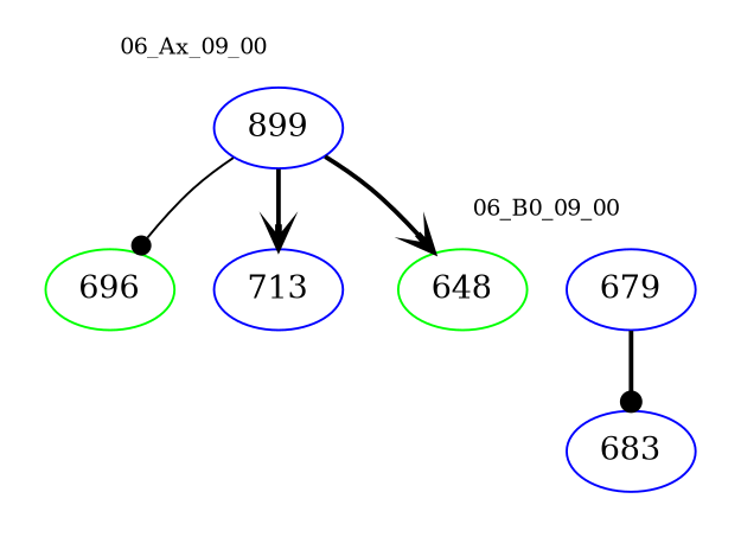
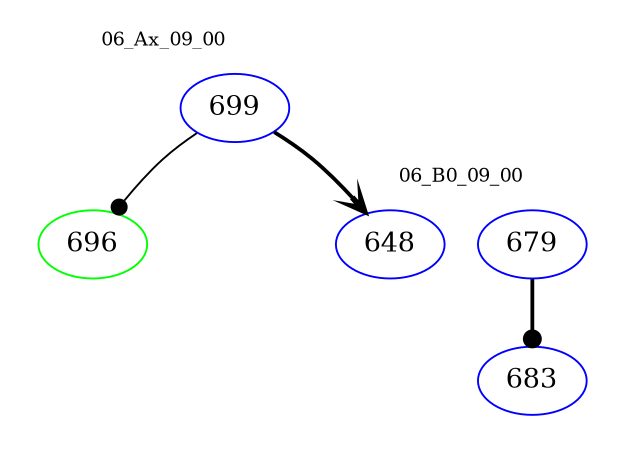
  digraph {
    node [color=blue]
    edge [arrowhead=dot color=black style=bold]
-   n1 [label=899]
+   n1 [label=699]
    n2 [color=green label=696]
-   n3 [label=713]
    n4 [label=679]
-   n5 [color=green label=648]
+   n5 [label=648]
    n6 [label=683]
    subgraph cluster_1 {
      color=white
      fontsize=10
      label="06_Ax_09_00"
      n1
      n2
-     n3
    }
    subgraph cluster_2 {
      color=white
      fontsize=10
      label="06_B0_09_00"
      n4
      n5
      n6
    }
    n1 -> n2 [style=solid]
-   n1 -> n3 [arrowhead=vee]
    n1 -> n5 [arrowhead=vee]
    n4 -> n6
  }
